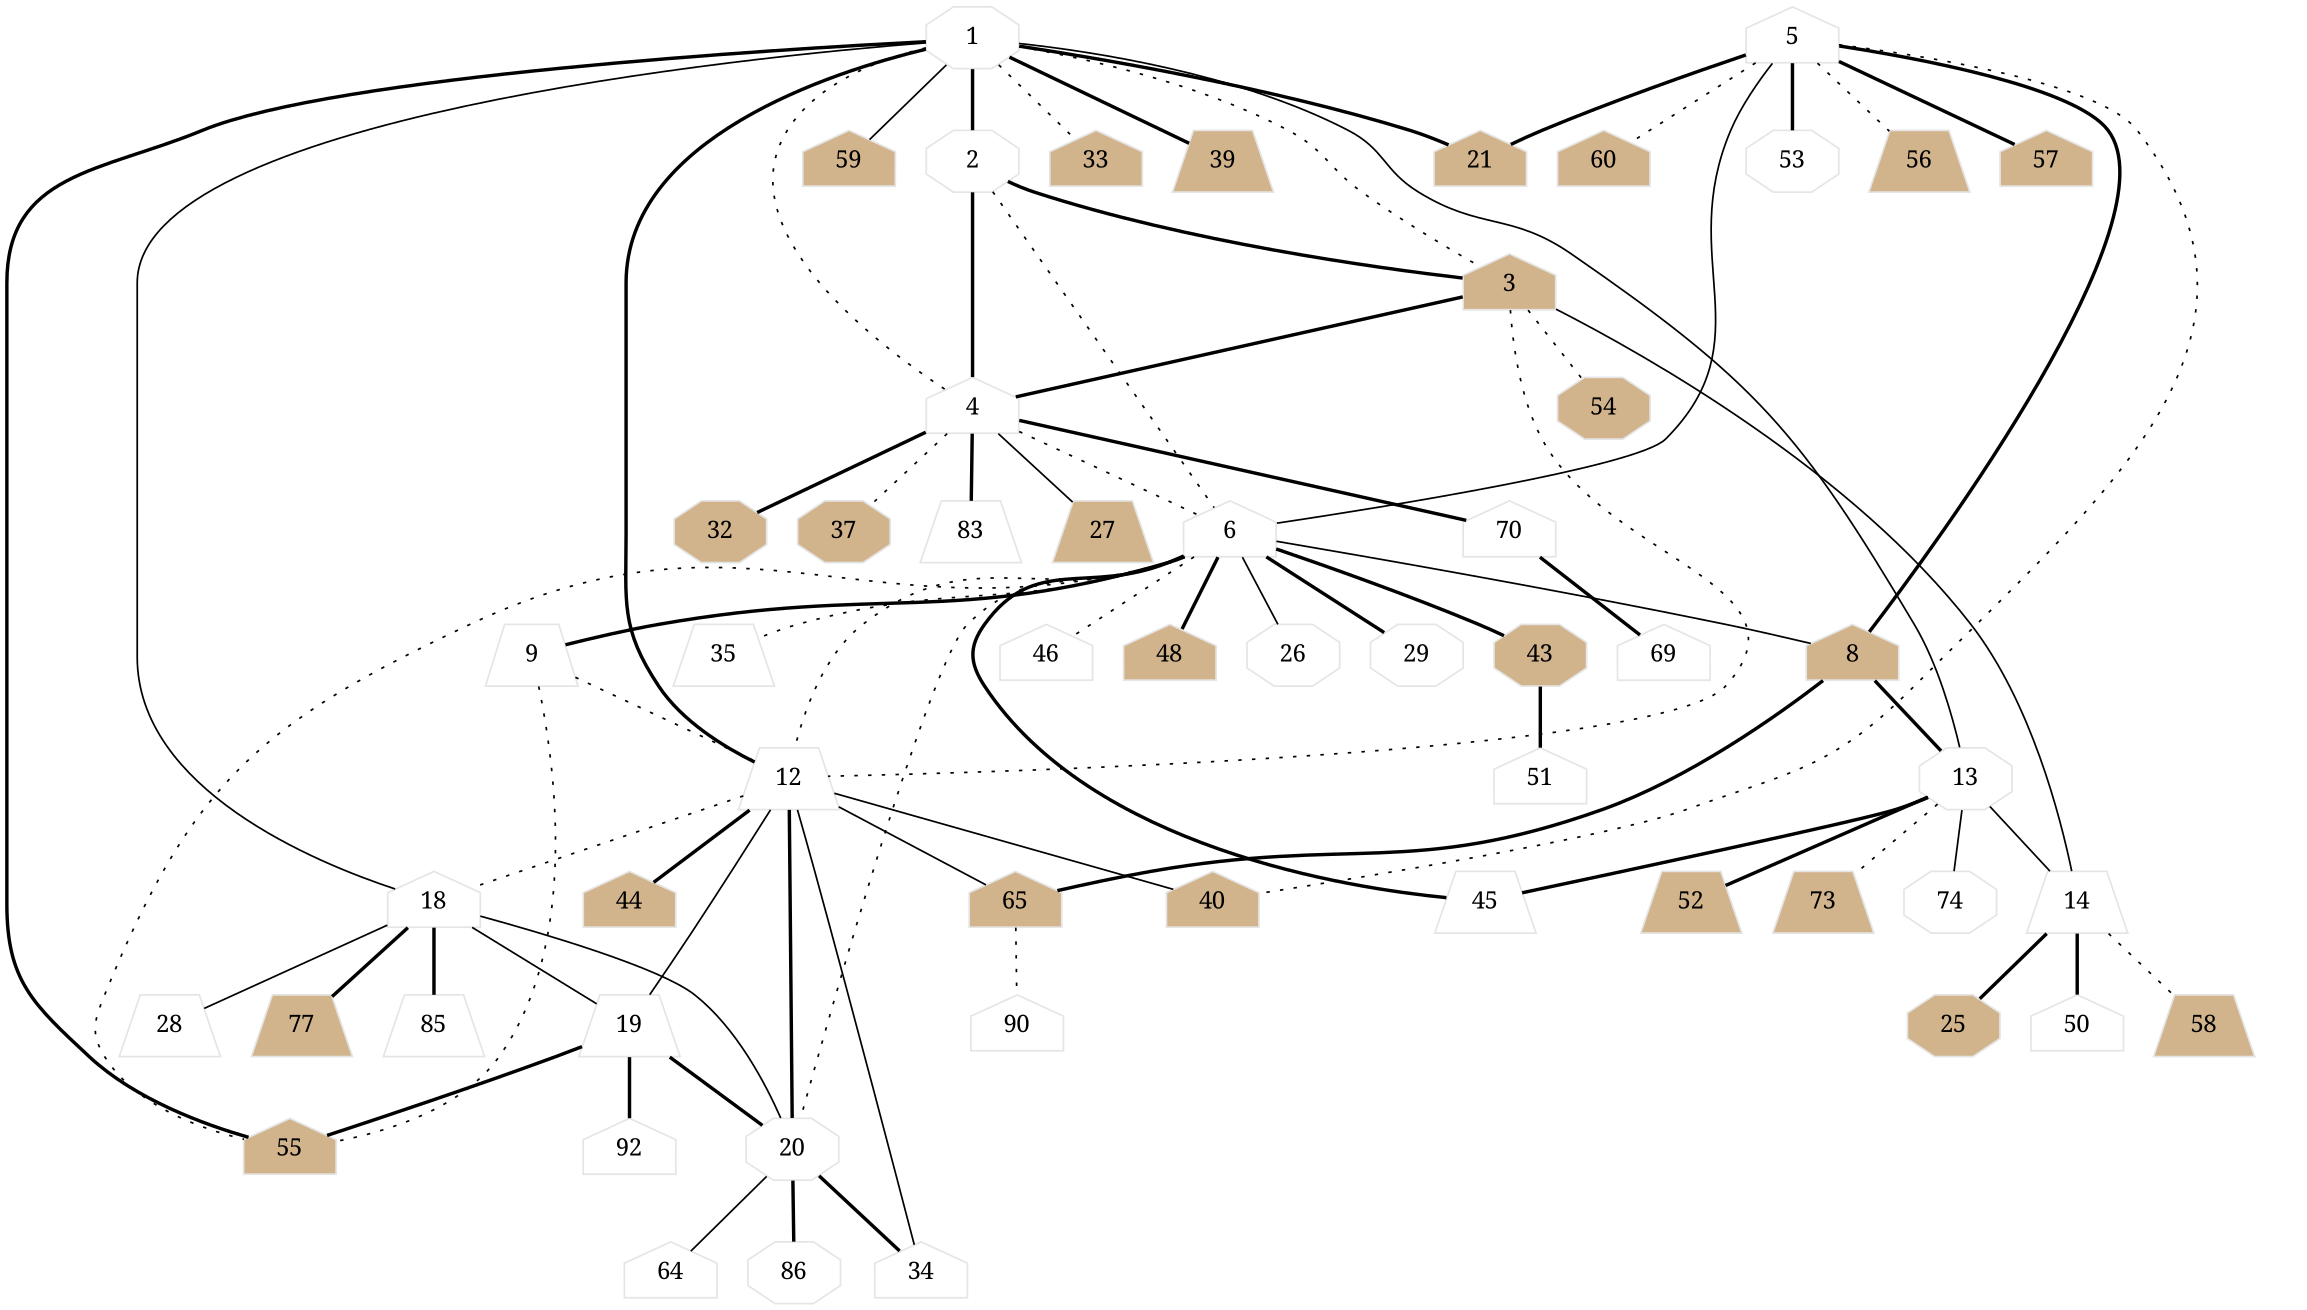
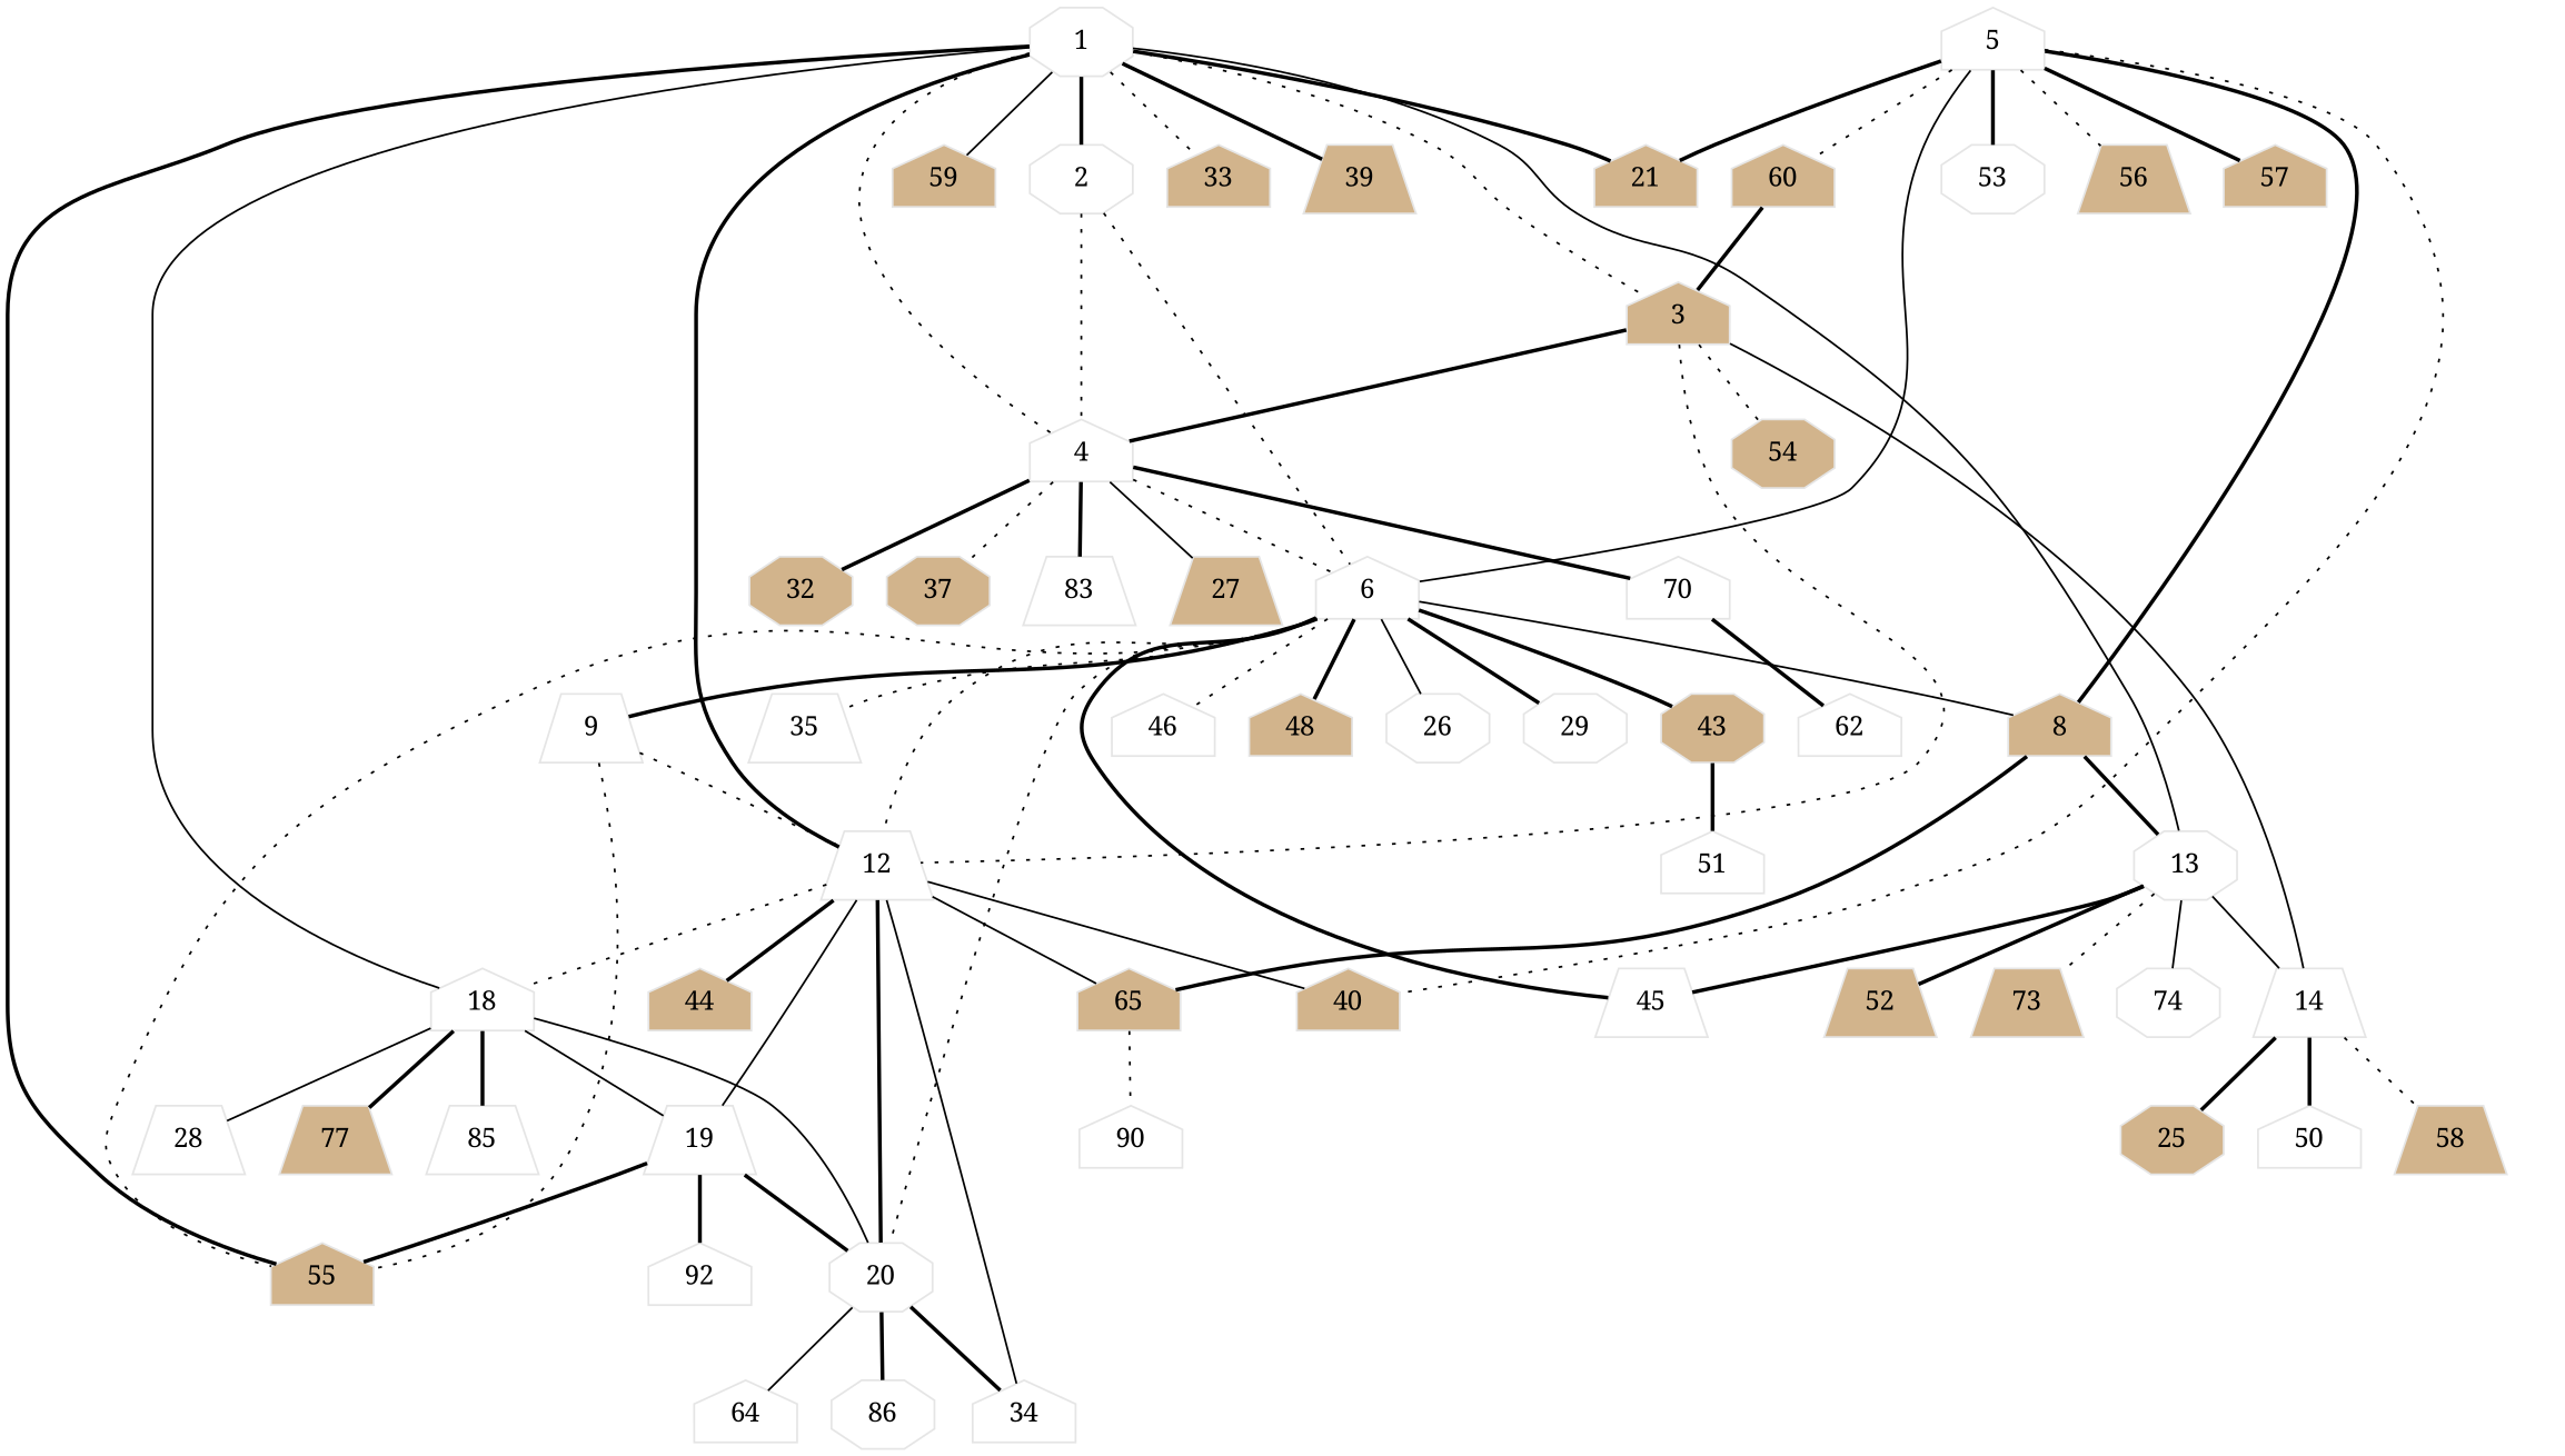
  graph {
    fontname="Noto Serif"
    node [color=gray90 fillcolor=white fontname="Noto Serif" shape=house style=filled]
    edge [fontname="Noto Serif" style=bold]
    1 [shape=octagon super="+42"]
    2 [shape=octagon]
    3 [fillcolor=tan]
    4 [super="+22"]
    12 [shape=trapezium super="+17+61"]
    13 [shape=octagon super="+15+88+23+16"]
    18
    21 [fillcolor=tan]
    33 [fillcolor=tan]
    39 [fillcolor=tan shape=trapezium]
    55 [fillcolor=tan]
    59 [fillcolor=tan]
    6 [super="+7+10+84"]
    14 [shape=trapezium]
    54 [fillcolor=tan shape=octagon]
    27 [fillcolor=tan shape=trapezium super="+79"]
    32 [fillcolor=tan shape=octagon]
    37 [fillcolor=tan shape=octagon]
    70
    83 [shape=trapezium]
    40 [fillcolor=tan super="+78"]
    20 [shape=octagon super="+49"]
    65 [fillcolor=tan]
    19 [shape=trapezium]
    34
    44 [fillcolor=tan super="+75"]
    45 [shape=trapezium]
    52 [fillcolor=tan shape=trapezium super="+91"]
    73 [fillcolor=tan shape=trapezium]
    74 [shape=octagon]
    28 [shape=trapezium]
    77 [fillcolor=tan shape=trapezium]
    85 [shape=trapezium]
    8 [fillcolor=tan]
    9 [shape=trapezium super="+30"]
    26 [shape=octagon]
    29 [shape=octagon super="+35"]
    n38 [label=35 shape=trapezium]
    43 [fillcolor=tan shape=octagon super="+63"]
    46
    48 [fillcolor=tan]
    25 [fillcolor=tan shape=octagon]
    50
    58 [fillcolor=tan shape=trapezium super="+64"]
-   62 [label=69]
+   62
    5
    53 [shape=octagon]
    56 [fillcolor=tan shape=trapezium]
    57 [fillcolor=tan]
    60 [fillcolor=tan]
    n51 [label=64]
    86 [shape=octagon]
    51
    90
    92
    1 -- 2
    1 -- 3 [style=dotted]
    1 -- 4 [style=dotted]
    1 -- 12
    1 -- 13 [style=solid]
    1 -- 18 [style=solid]
    1 -- 21
    1 -- 33 [style=dotted]
    1 -- 39
    1 -- 55
    1 -- 59 [style=solid]
-   2 -- 3
-   2 -- 4
+   60 -- 3
+   2 -- 4 [style=dotted]
    2 -- 6 [style=dotted]
    3 -- 4
    3 -- 12 [style=dotted]
    3 -- 14 [style=solid]
    3 -- 54 [style=dotted]
    4 -- 6 [style=dotted]
    4 -- 27 [style=solid]
    4 -- 32
    4 -- 37 [style=dotted]
    4 -- 70
    4 -- 83
    12 -- 18 [style=dotted]
    12 -- 40 [style=solid]
    12 -- 20
    12 -- 65 [style=solid weight=2]
    12 -- 19 [style=solid]
    12 -- 34 [style=solid]
    12 -- 44
    13 -- 14 [style=solid weight=3]
    13 -- 45
    13 -- 52
    13 -- 73 [style=dotted]
    13 -- 74 [style=solid]
    18 -- 20 [style=solid]
    18 -- 19 [style=solid]
    18 -- 28 [style=solid]
    18 -- 77
    18 -- 85
    6 -- 12 [style=dotted weight=2]
    6 -- 55 [style=dotted]
    6 -- 20 [style=dotted]
    6 -- 45
    6 -- 8 [style=solid weight=2]
    6 -- 9 [weight=2]
    6 -- 26 [style=solid]
    6 -- 29
    6 -- n38 [style=dotted]
    6 -- 43
    6 -- 46 [style=dotted]
    6 -- 48
    14 -- 25
    14 -- 50
    14 -- 58 [style=dotted]
    70 -- 62
    20 -- 34
    20 -- n51 [style=solid]
    20 -- 86
    65 -- 90 [style=dotted]
    19 -- 55
    19 -- 20
    19 -- 92
    8 -- 13
    8 -- 65
    9 -- 12 [style=dotted]
    9 -- 55 [style=dotted]
    43 -- 51
    5 -- 21
    5 -- 6 [style=solid weight=2]
    5 -- 40 [style=dotted]
    5 -- 8
    5 -- 53
    5 -- 56 [style=dotted]
    5 -- 57
    5 -- 60 [style=dotted]
  }
